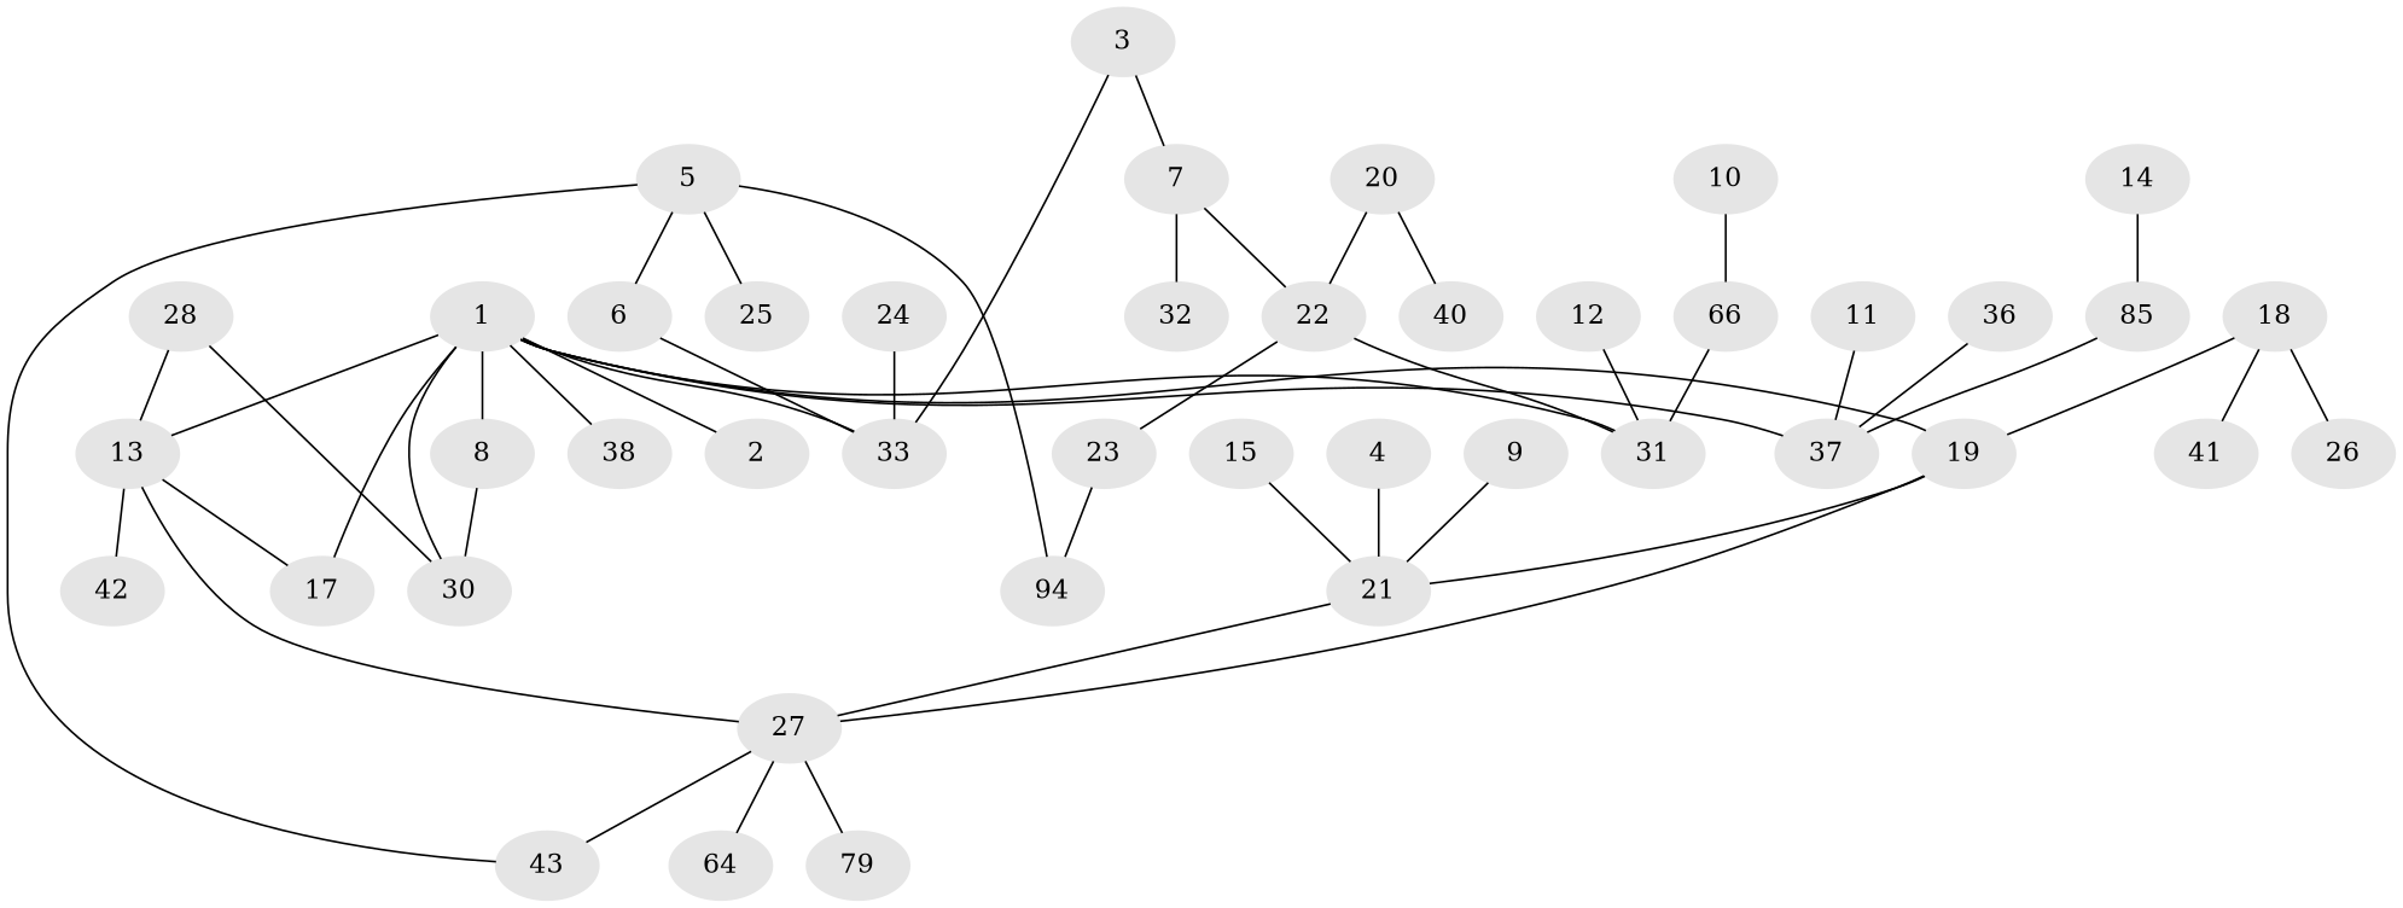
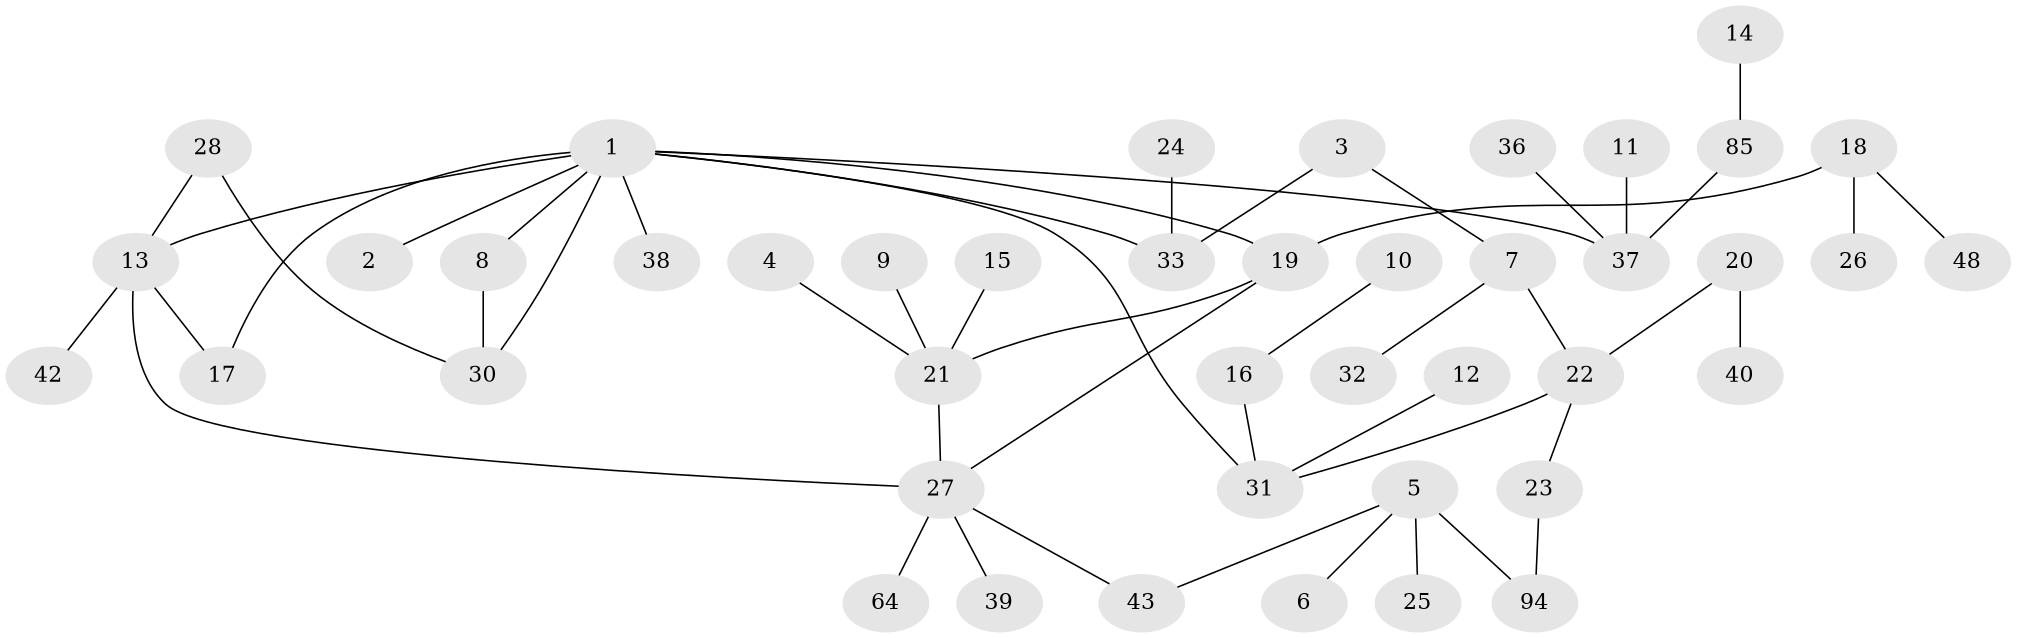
  graph {
    node [color=gray90 style=filled]
    edge [weight=1.0]
    1
    2
    8
    13
    17
    19
    30
    31
    33
    37
    38
    27
    42
    21
    3
    7
    22
    32
    4
    5
    6
    25
    43
    n24 [label=94]
    23
    9
    10
-   16 [label=66]
+   16
    11
    12
    n31 [label=64]
-   39 [label=79]
+   39
    n33 [label=85]
    14
    15
    18
    26
-   41
+   41 [label=48]
    20
    40
    24
    28
    36
    1 -- 2
    1 -- 8
    1 -- 13
    1 -- 17
    1 -- 19
    1 -- 30
    1 -- 31
    1 -- 33
    1 -- 37
    1 -- 38
    8 -- 30
    13 -- 17
    13 -- 27
    13 -- 42
    19 -- 27
    19 -- 21
    27 -- 43
    27 -- n31
    27 -- 39
    21 -- 27
    3 -- 33
    3 -- 7
    7 -- 22
    7 -- 32
    22 -- 31
    22 -- 23
    4 -- 21
    5 -- 6
    5 -- 25
    5 -- 43
    5 -- n24
-   6 -- 33
    23 -- n24
    9 -- 21
    10 -- 16
    16 -- 31
    11 -- 37
    12 -- 31
    n33 -- 37
    14 -- n33
    15 -- 21
    18 -- 19
    18 -- 26
    18 -- 41
    20 -- 22
    20 -- 40
    24 -- 33
    28 -- 13
    28 -- 30
    36 -- 37
  }
